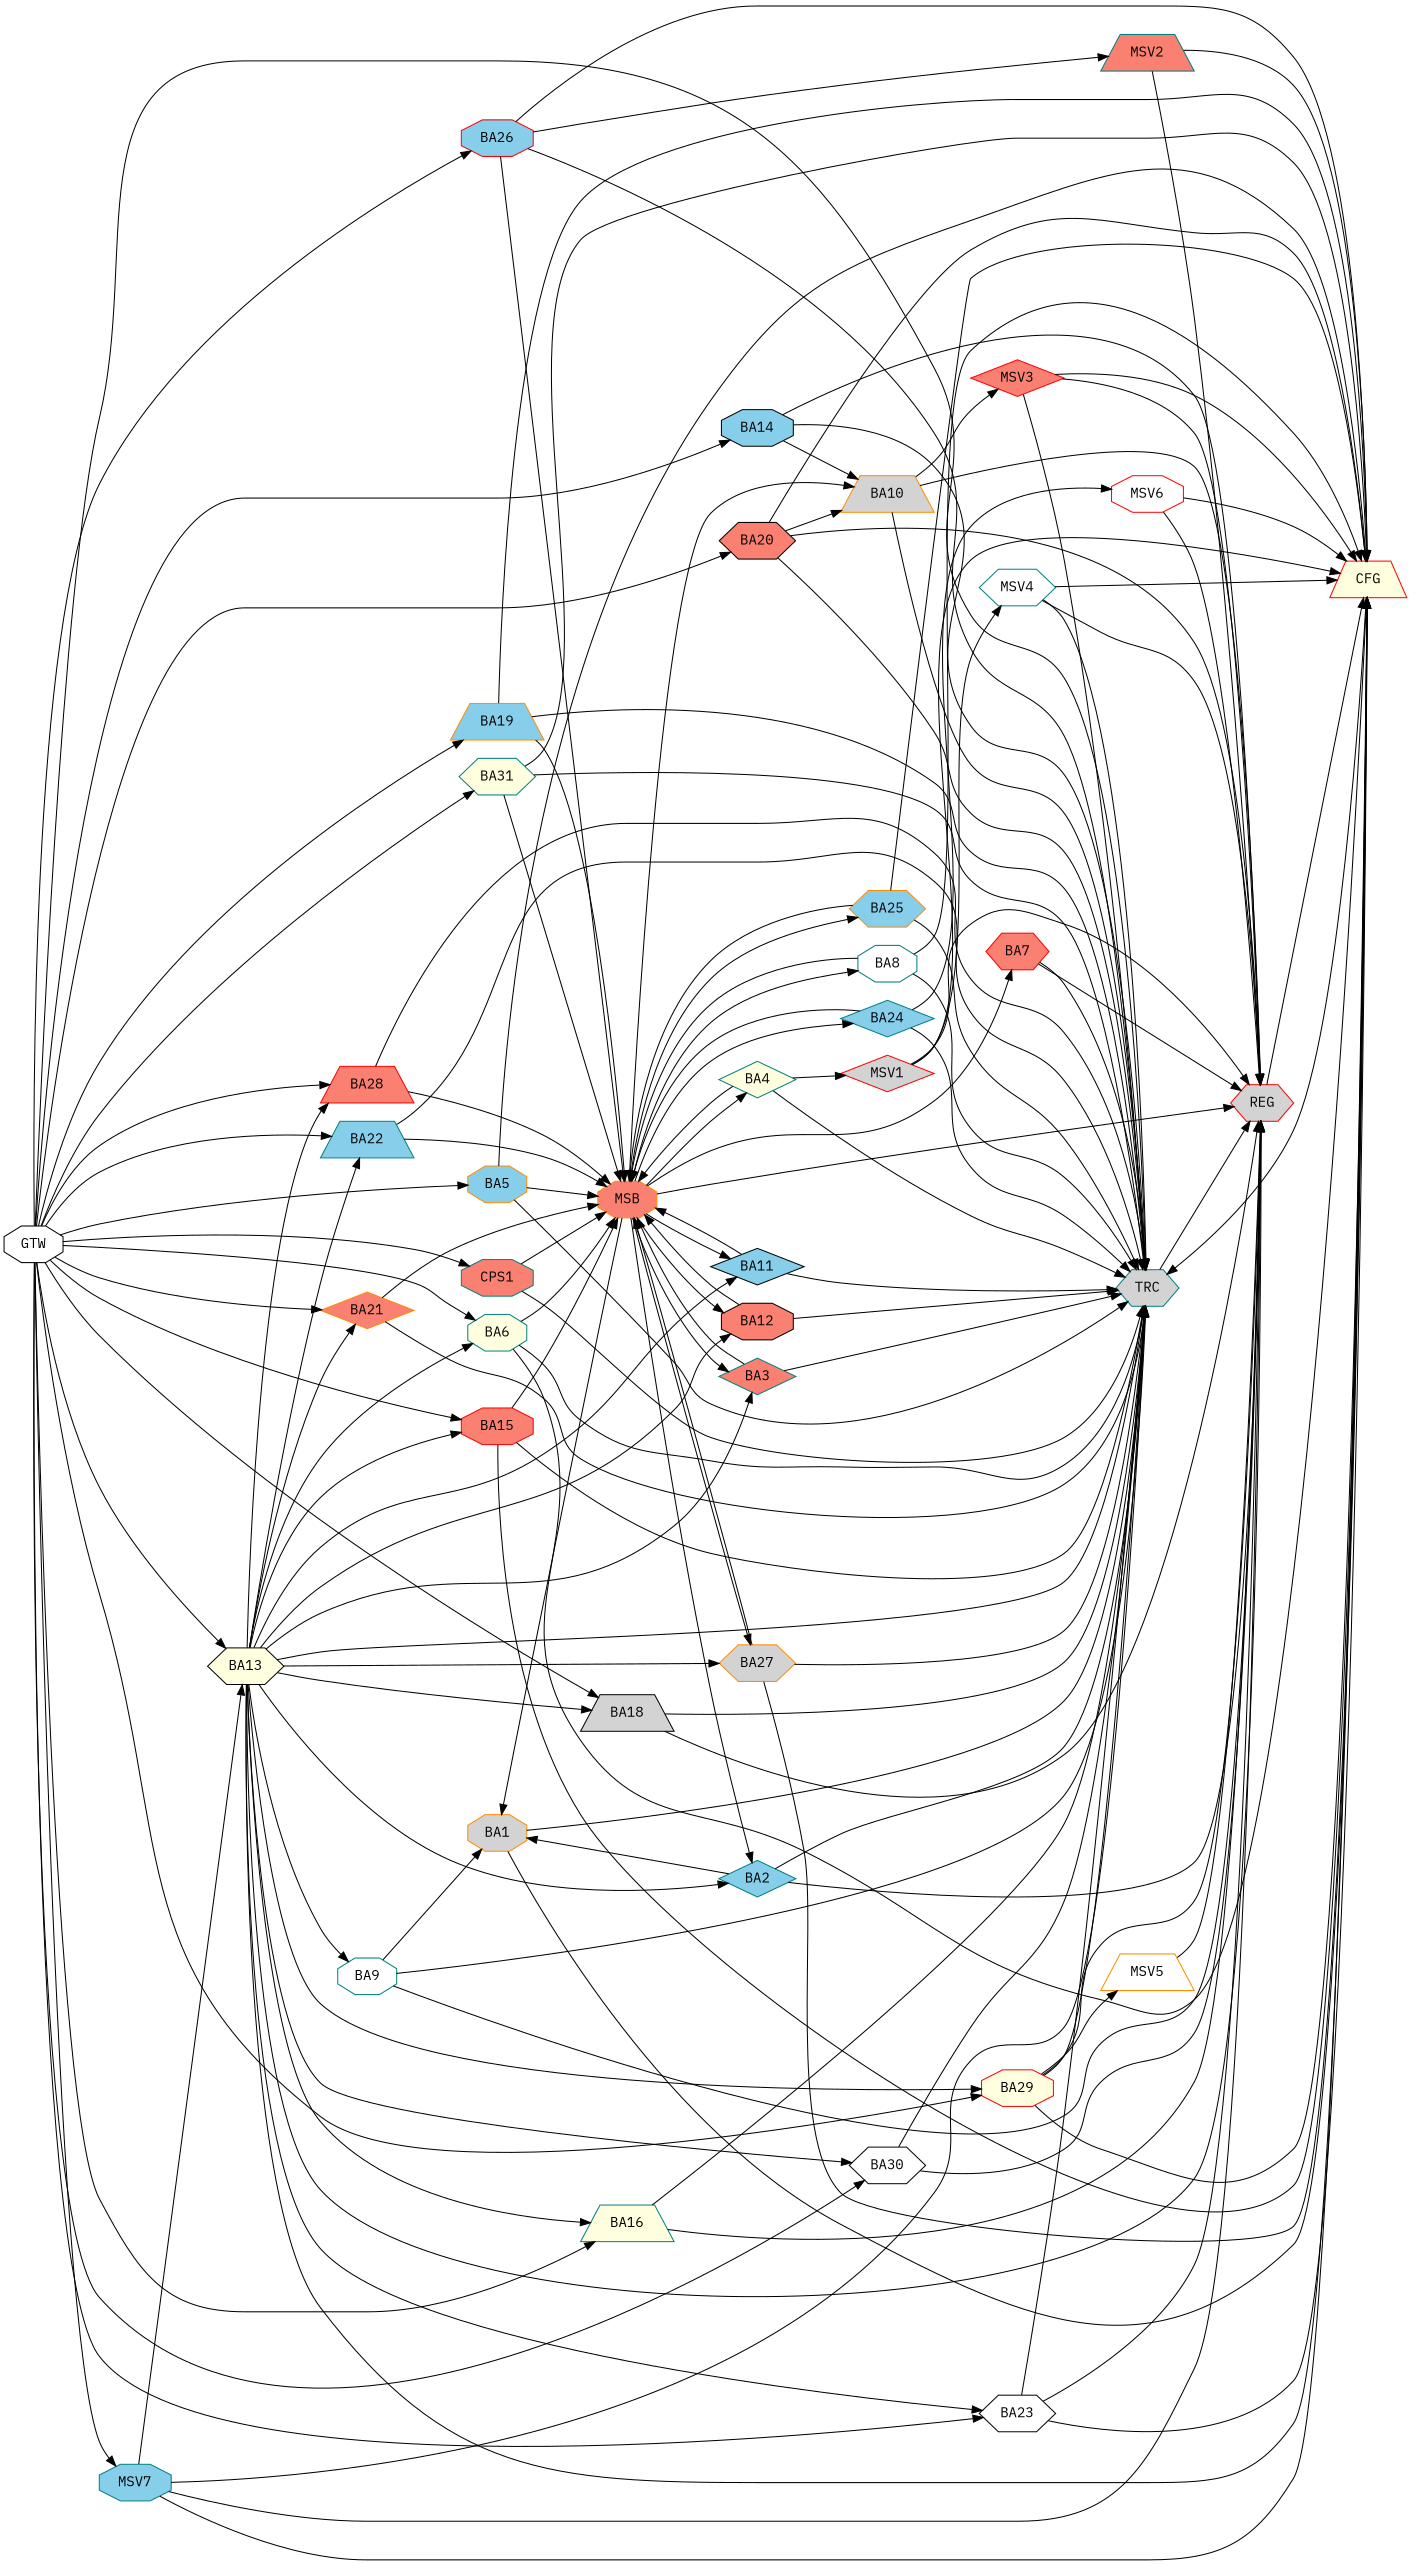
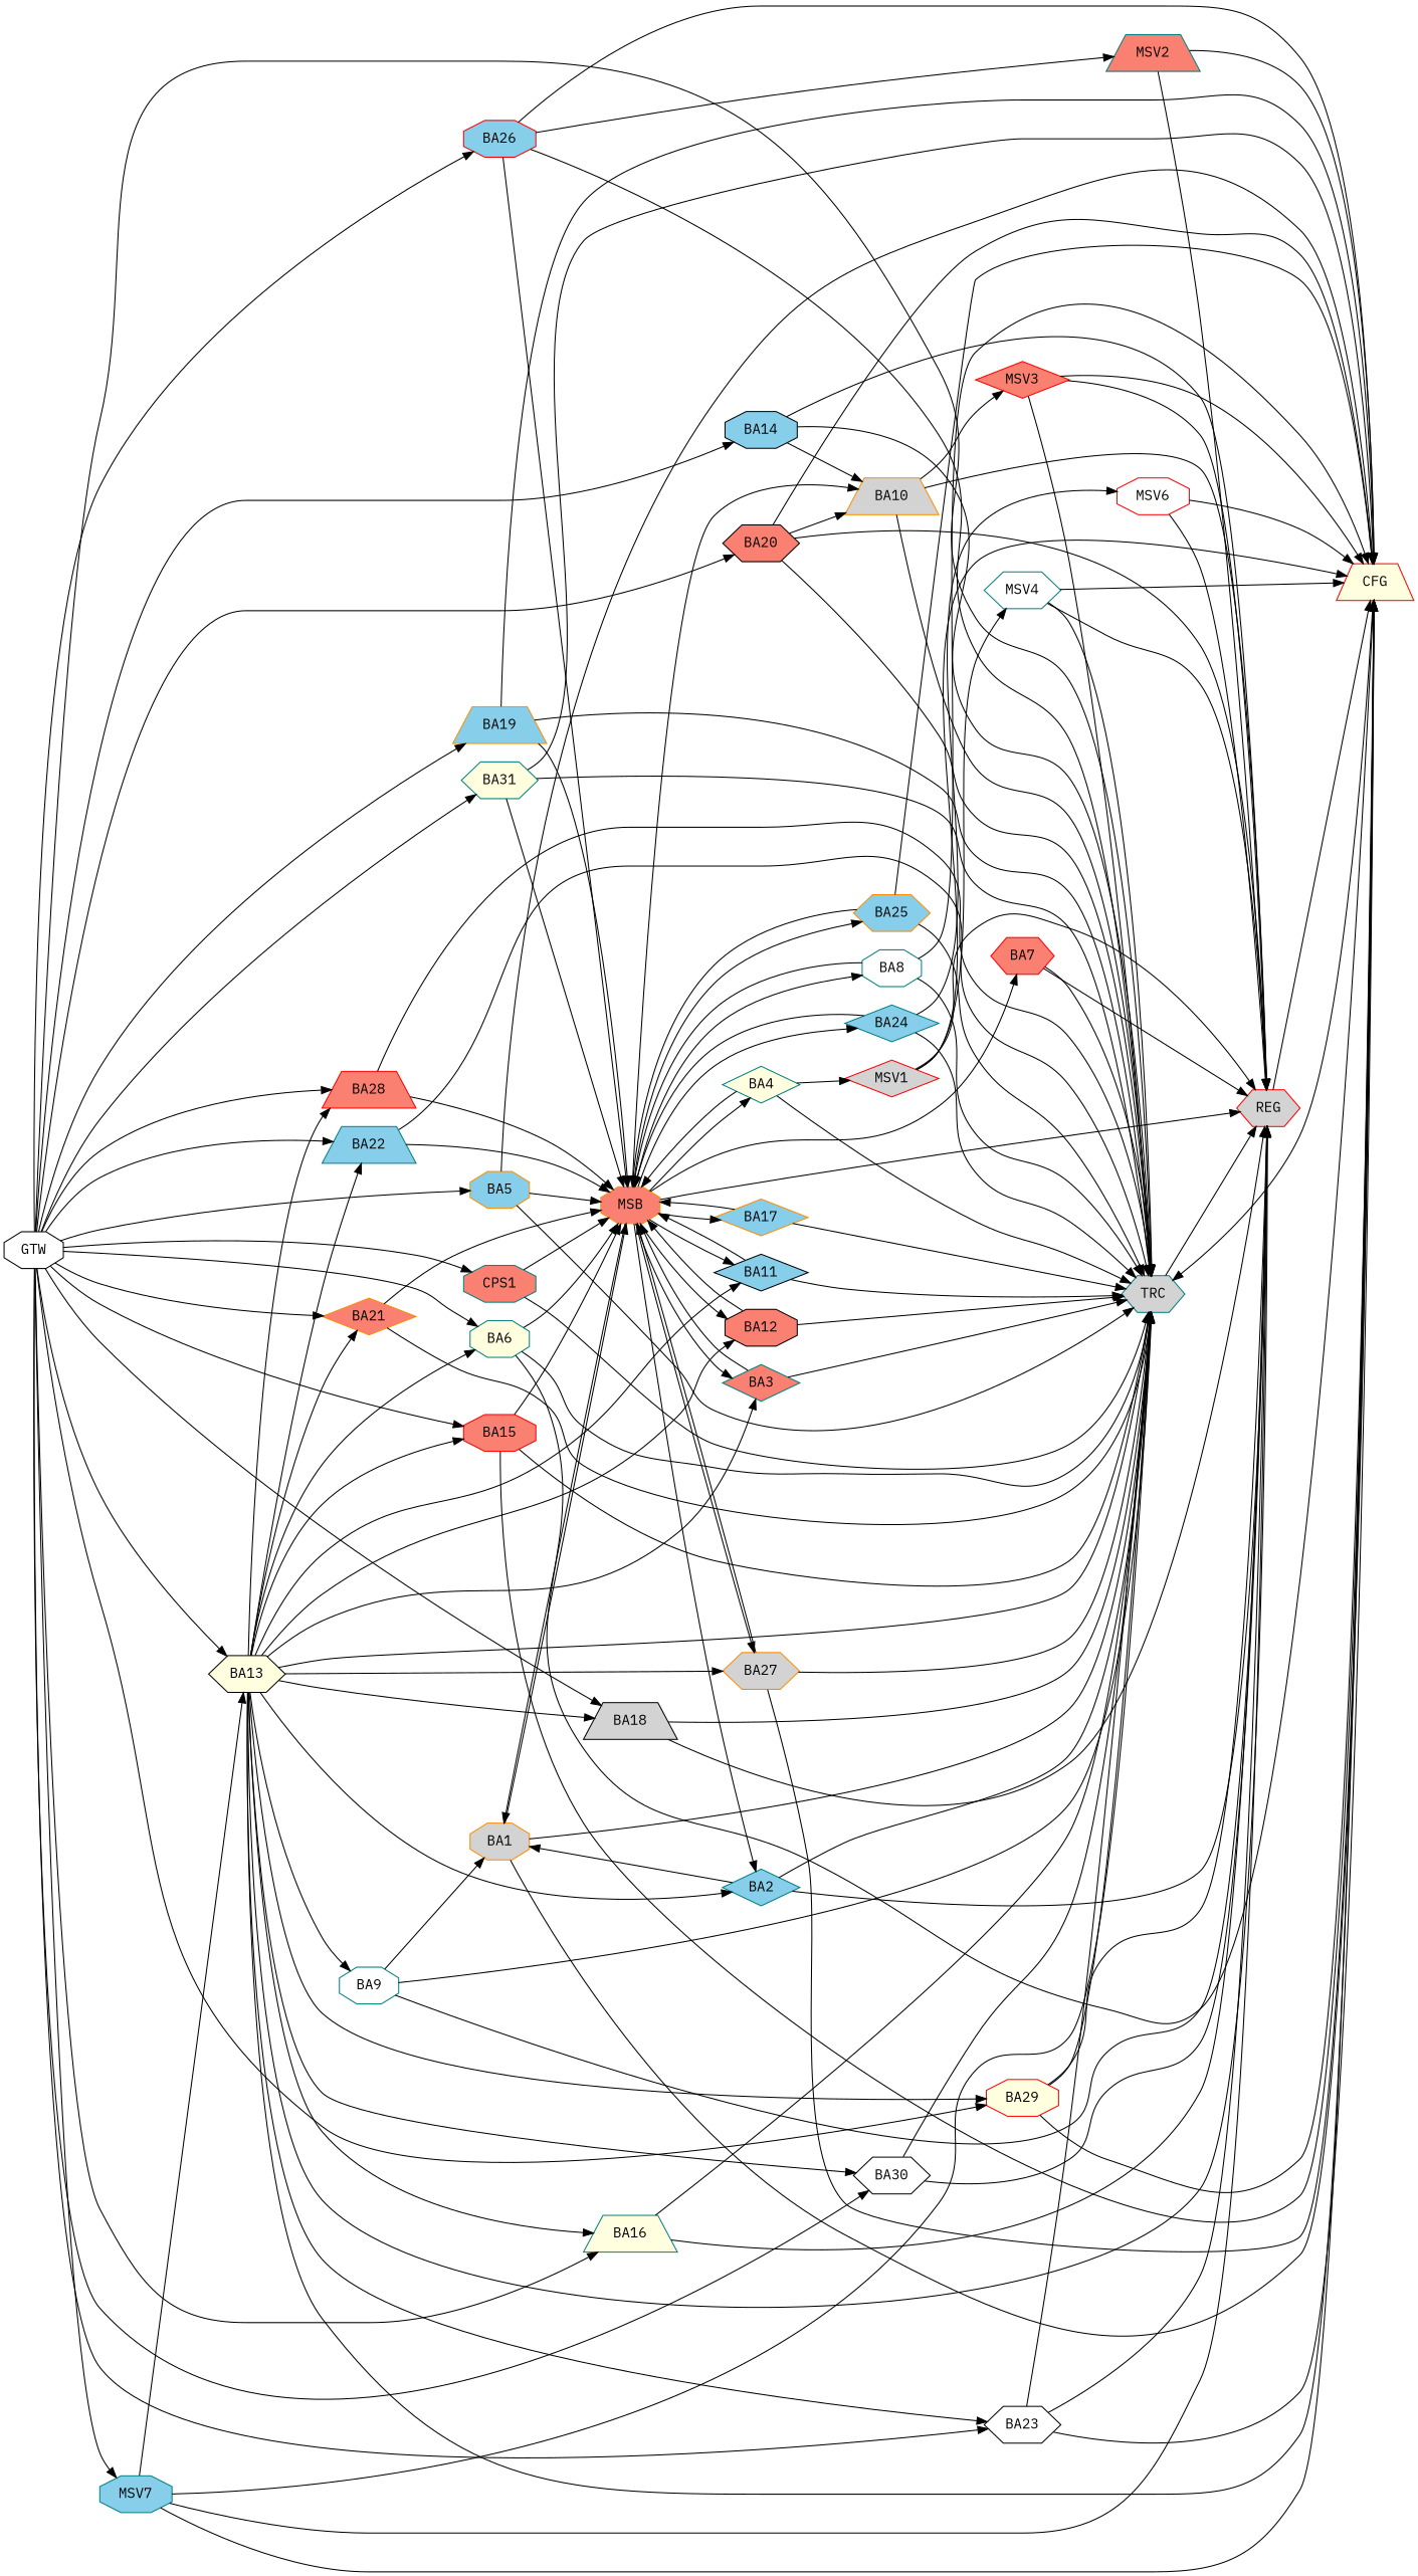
  strict digraph {
    fontname="IBM Plex Mono"
    rankdir=LR
    node [color=teal fillcolor=salmon fontname="IBM Plex Mono" shape=octagon style=filled]
    edge [fontname="IBM Plex Mono"]
    n1 [color=darkorange fillcolor=lightgrey label=BA1]
    n2 [color=darkorange label=MSB]
    n3 [color=red fillcolor=lightyellow label=CFG shape=trapezium]
    n4 [fillcolor=lightgrey label=TRC shape=hexagon]
    n5 [fillcolor=skyblue label=BA2 shape=diamond]
    n6 [color=red fillcolor=lightgrey label=REG shape=hexagon]
    n7 [label=BA3 shape=diamond]
    n8 [fillcolor=lightyellow label=BA4 shape=diamond]
    n9 [color=red label=BA7 shape=hexagon]
    n10 [fillcolor=white label=BA8]
    n11 [color=darkorange fillcolor=lightgrey label=BA10 shape=trapezium]
    n12 [color=black fillcolor=skyblue label=BA11 shape=diamond]
    n13 [color=black label=BA12]
    n14 [color=darkorange fillcolor=lightgrey label=BA27 shape=hexagon]
+   n15 [color=darkorange fillcolor=skyblue label=BA17 shape=diamond]
    n16 [fillcolor=skyblue label=BA24 shape=diamond]
    n17 [color=darkorange fillcolor=skyblue label=BA25 shape=hexagon]
    n18 [color=red fillcolor=lightgrey label=MSV1 shape=diamond]
    n19 [fillcolor=white label=MSV4 shape=hexagon]
    n20 [color=darkorange fillcolor=skyblue label=BA5]
    n21 [fillcolor=lightyellow label=BA6]
    n22 [fillcolor=white label=BA9]
    n23 [color=red label=MSV3 shape=diamond]
    n24 [color=black fillcolor=lightyellow label=BA13 shape=hexagon]
    n25 [color=red label=BA15]
    n26 [fillcolor=lightyellow label=BA16 shape=trapezium]
    n27 [color=black fillcolor=lightgrey label=BA18 shape=trapezium]
    n28 [color=darkorange label=BA21 shape=diamond]
    n29 [fillcolor=skyblue label=BA22 shape=trapezium]
    n30 [color=black fillcolor=white label=BA23 shape=hexagon]
    n31 [color=red label=BA28 shape=trapezium]
    n32 [color=red fillcolor=lightyellow label=BA29]
    n33 [color=black fillcolor=white label=BA30 shape=hexagon]
-   n34 [color=darkorange fillcolor=white label=MSV5 shape=trapezium]
    n35 [color=black fillcolor=skyblue label=BA14]
    n36 [color=darkorange fillcolor=skyblue label=BA19 shape=trapezium]
    n37 [color=black label=BA20 shape=hexagon]
    n38 [color=red fillcolor=white label=MSV6]
    n39 [color=red fillcolor=skyblue label=BA26]
    n40 [label=MSV2 shape=trapezium]
    n41 [fillcolor=lightyellow label=BA31 shape=hexagon]
    n42 [label=CPS1]
    n43 [color=black fillcolor=white label=GTW]
    n44 [fillcolor=skyblue label=MSV7]
+   n1 -> n2
    n1 -> n3
    n1 -> n4
    n2 -> n1
    n2 -> n5
    n2 -> n6
    n2 -> n7
    n2 -> n8
    n2 -> n9
    n2 -> n10
    n2 -> n11
    n2 -> n12
    n2 -> n13
    n2 -> n14
+   n2 -> n15
    n2 -> n16
    n2 -> n17
    n3 -> n4
    n4 -> n6
    n5 -> n1
    n5 -> n4
    n5 -> n6
    n6 -> n3
    n7 -> n2
    n7 -> n4
    n8 -> n2
    n8 -> n4
    n8 -> n18
    n9 -> n4
    n9 -> n6
    n10 -> n2
    n10 -> n3
    n10 -> n4
    n11 -> n4
    n11 -> n6
    n11 -> n23
    n12 -> n2
    n12 -> n4
    n13 -> n2
    n13 -> n4
    n14 -> n2
    n14 -> n3
    n14 -> n4
+   n15 -> n2
+   n15 -> n4
    n16 -> n2
    n16 -> n4
    n16 -> n38
    n17 -> n2
    n17 -> n3
    n17 -> n4
    n18 -> n3
    n18 -> n6
    n18 -> n19
    n19 -> n3
    n19 -> n4
    n19 -> n6
    n20 -> n2
    n20 -> n3
    n20 -> n4
    n21 -> n2
    n21 -> n3
    n21 -> n4
    n22 -> n1
    n22 -> n4
    n22 -> n6
    n23 -> n3
    n23 -> n4
    n23 -> n6
    n24 -> n3
    n24 -> n4
    n24 -> n5
    n24 -> n6
    n24 -> n7
    n24 -> n12
    n24 -> n13
    n24 -> n14
    n24 -> n21
    n24 -> n22
    n24 -> n25
    n24 -> n26
    n24 -> n27
    n24 -> n28
    n24 -> n29
    n24 -> n30
    n24 -> n31
    n24 -> n32
    n24 -> n33
    n25 -> n2
    n25 -> n3
    n25 -> n4
    n26 -> n4
    n26 -> n6
    n27 -> n4
    n27 -> n6
    n28 -> n2
    n28 -> n4
    n29 -> n2
    n29 -> n4
    n30 -> n3
    n30 -> n4
    n30 -> n6
    n31 -> n2
    n31 -> n4
    n32 -> n3
    n32 -> n4
    n32 -> n6
-   n32 -> n34
    n33 -> n4
    n33 -> n6
-   n34 -> n6
    n35 -> n4
    n35 -> n6
    n35 -> n11
    n36 -> n2
    n36 -> n3
    n36 -> n4
    n37 -> n3
    n37 -> n4
    n37 -> n6
    n37 -> n11
    n38 -> n3
    n38 -> n6
    n39 -> n2
    n39 -> n3
    n39 -> n4
    n39 -> n40
    n40 -> n3
    n40 -> n6
    n41 -> n2
    n41 -> n3
    n41 -> n4
    n42 -> n2
    n42 -> n4
    n43 -> n4
    n43 -> n20
    n43 -> n21
    n43 -> n24
    n43 -> n25
    n43 -> n26
    n43 -> n27
    n43 -> n28
    n43 -> n29
    n43 -> n30
    n43 -> n31
    n43 -> n32
    n43 -> n33
    n43 -> n35
    n43 -> n36
    n43 -> n37
    n43 -> n39
    n43 -> n41
    n43 -> n42
    n43 -> n44
    n44 -> n3
    n44 -> n4
    n44 -> n6
    n44 -> n24
  }
